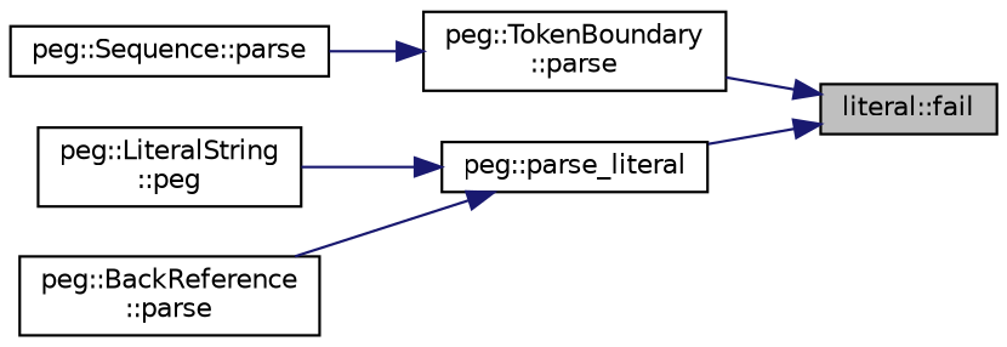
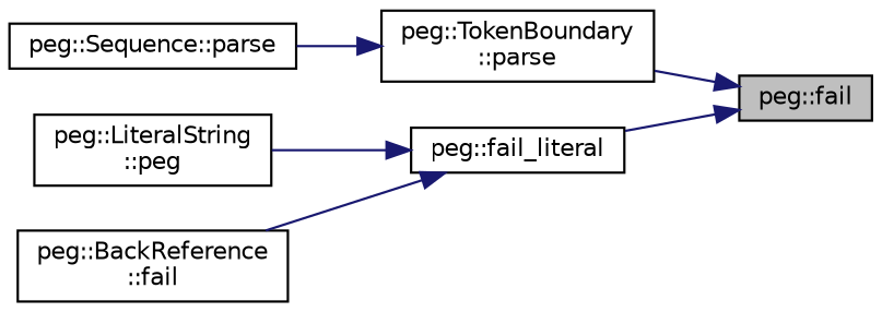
  digraph {
    rankdir=RL
    node [color=black fillcolor=white fontname=Helvetica fontsize=10 shape=record style=filled]
    edge [color=midnightblue dir=back fontname=Helvetica fontsize=10 labelfontname=Helvetica labelfontsize=10 style=solid]
-   n1 [fillcolor=grey75 fontcolor=black height=0.2 label="literal::fail" width=0.4]
+   n1 [fillcolor=grey75 fontcolor=black height=0.2 label="peg::fail" width=0.4]
    n2 [height=0.2 label="peg::TokenBoundary\l::parse" width=0.4]
-   n3 [height=0.2 label="peg::parse_literal" width=0.4]
+   n3 [height=0.2 label="peg::fail_literal" width=0.4]
    n4 [height=0.2 label="peg::Sequence::parse" width=0.4]
    n5 [height=0.2 label="peg::LiteralString\l::peg" width=0.4]
-   n6 [height=0.2 label="peg::BackReference\l::parse" width=0.4]
+   n6 [height=0.2 label="peg::BackReference\l::fail" width=0.4]
    n1 -> n2
    n1 -> n3
    n2 -> n4
    n3 -> n5
    n3 -> n6
  }
